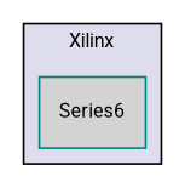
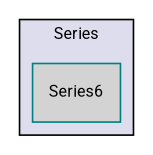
  digraph {
    compound=true
    fontname=Roboto
    n1 [fillcolor=lightgrey fontname=Roboto fontsize=10 label=Series6 pencolor=black shape=box style=filled color=teal]
    subgraph cluster_1 {
      bgcolor="#ddddee"
      fontsize=10
-     label=Xilinx
+     label=Series
      pencolor=black
      n1
    }
  }
